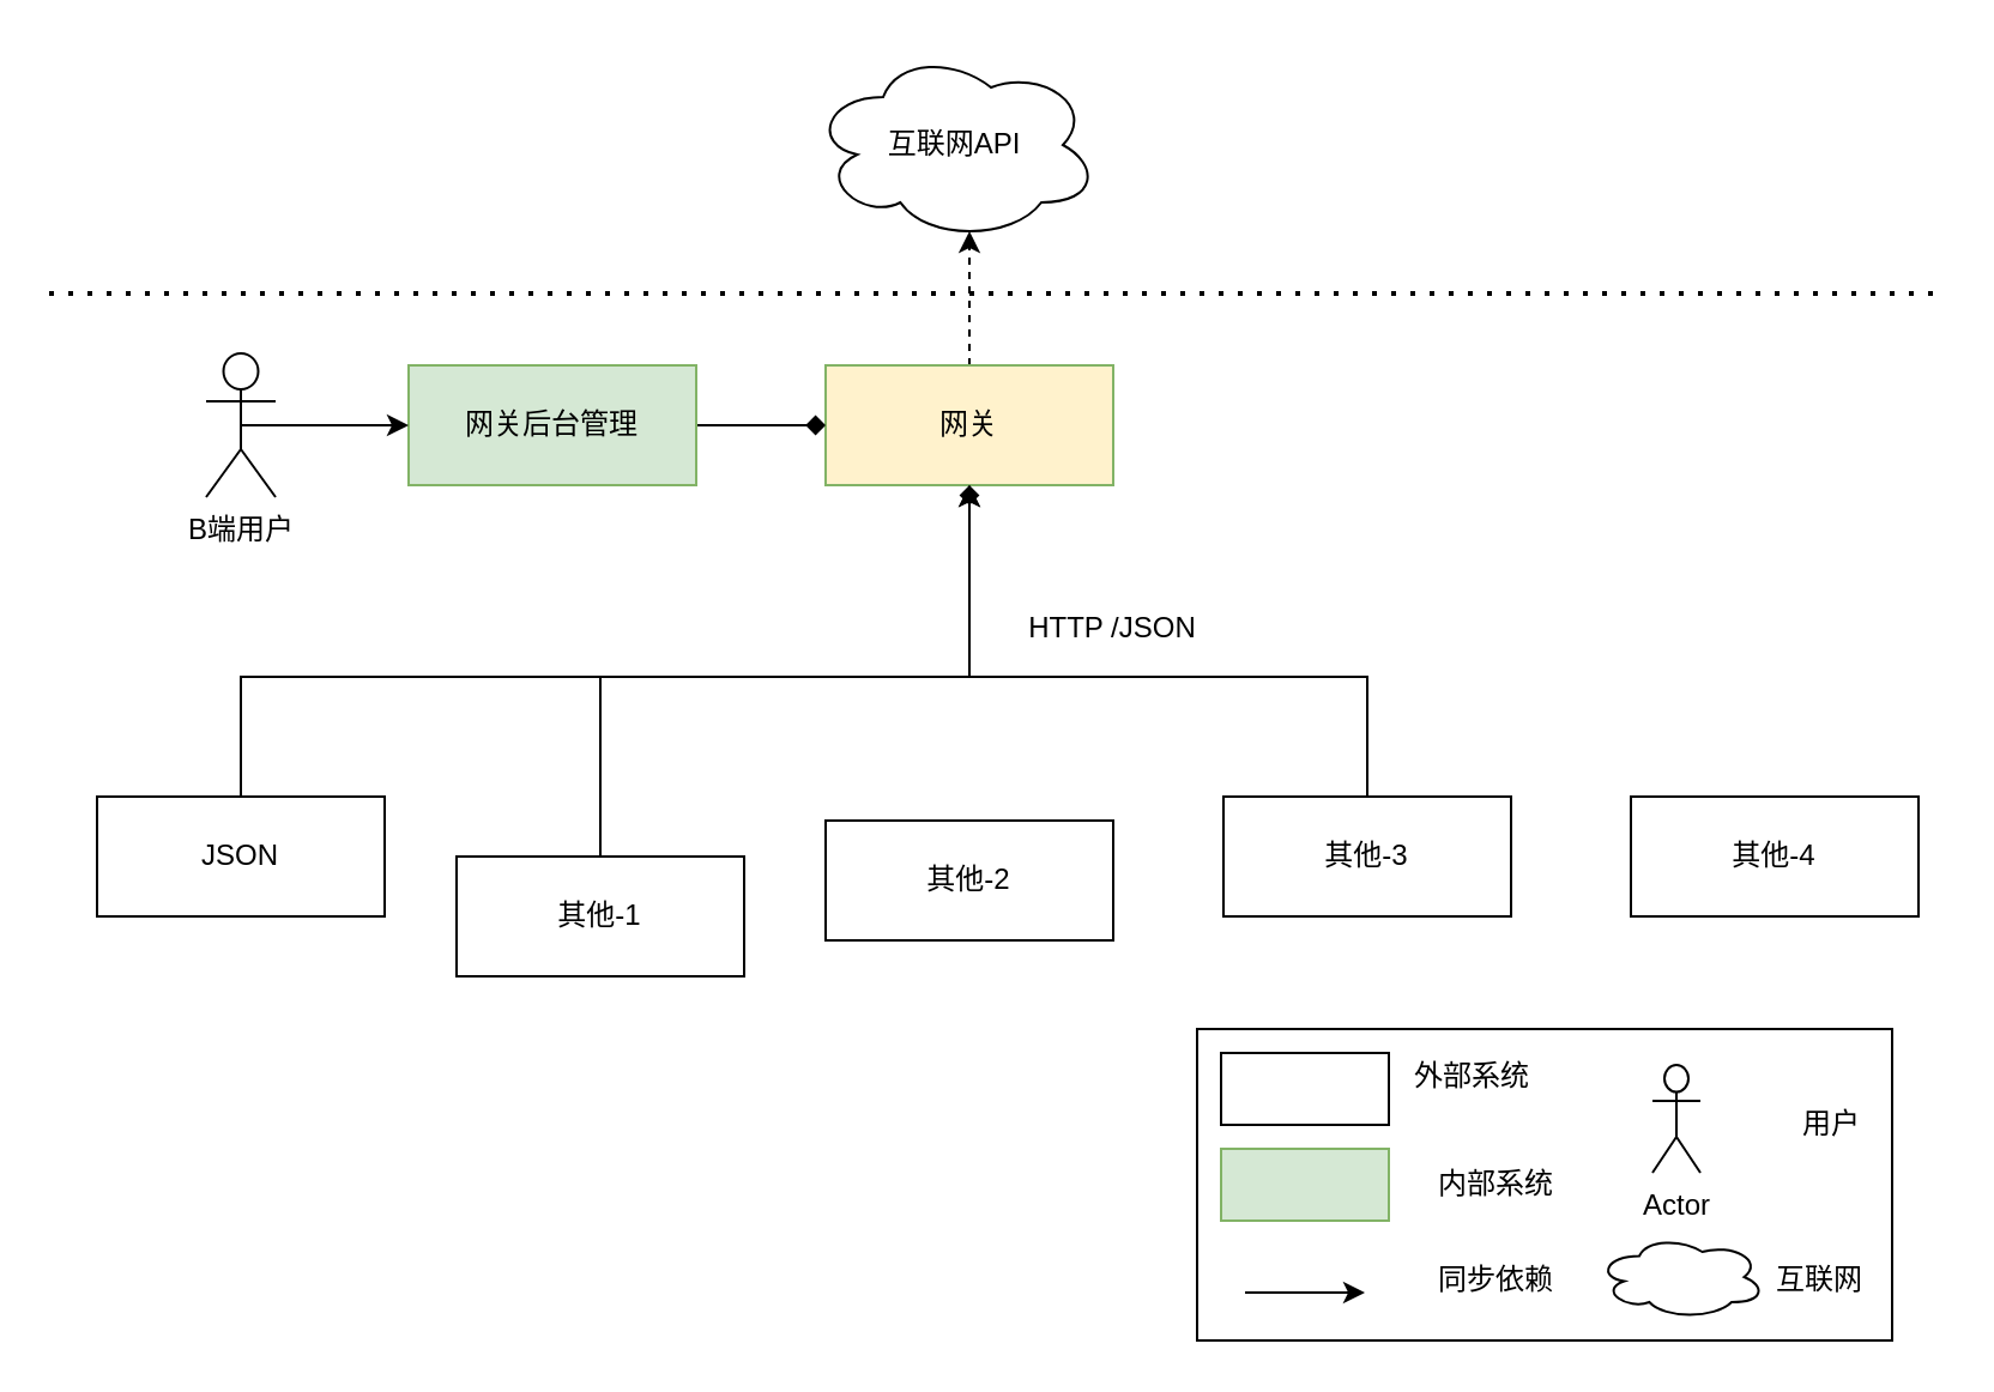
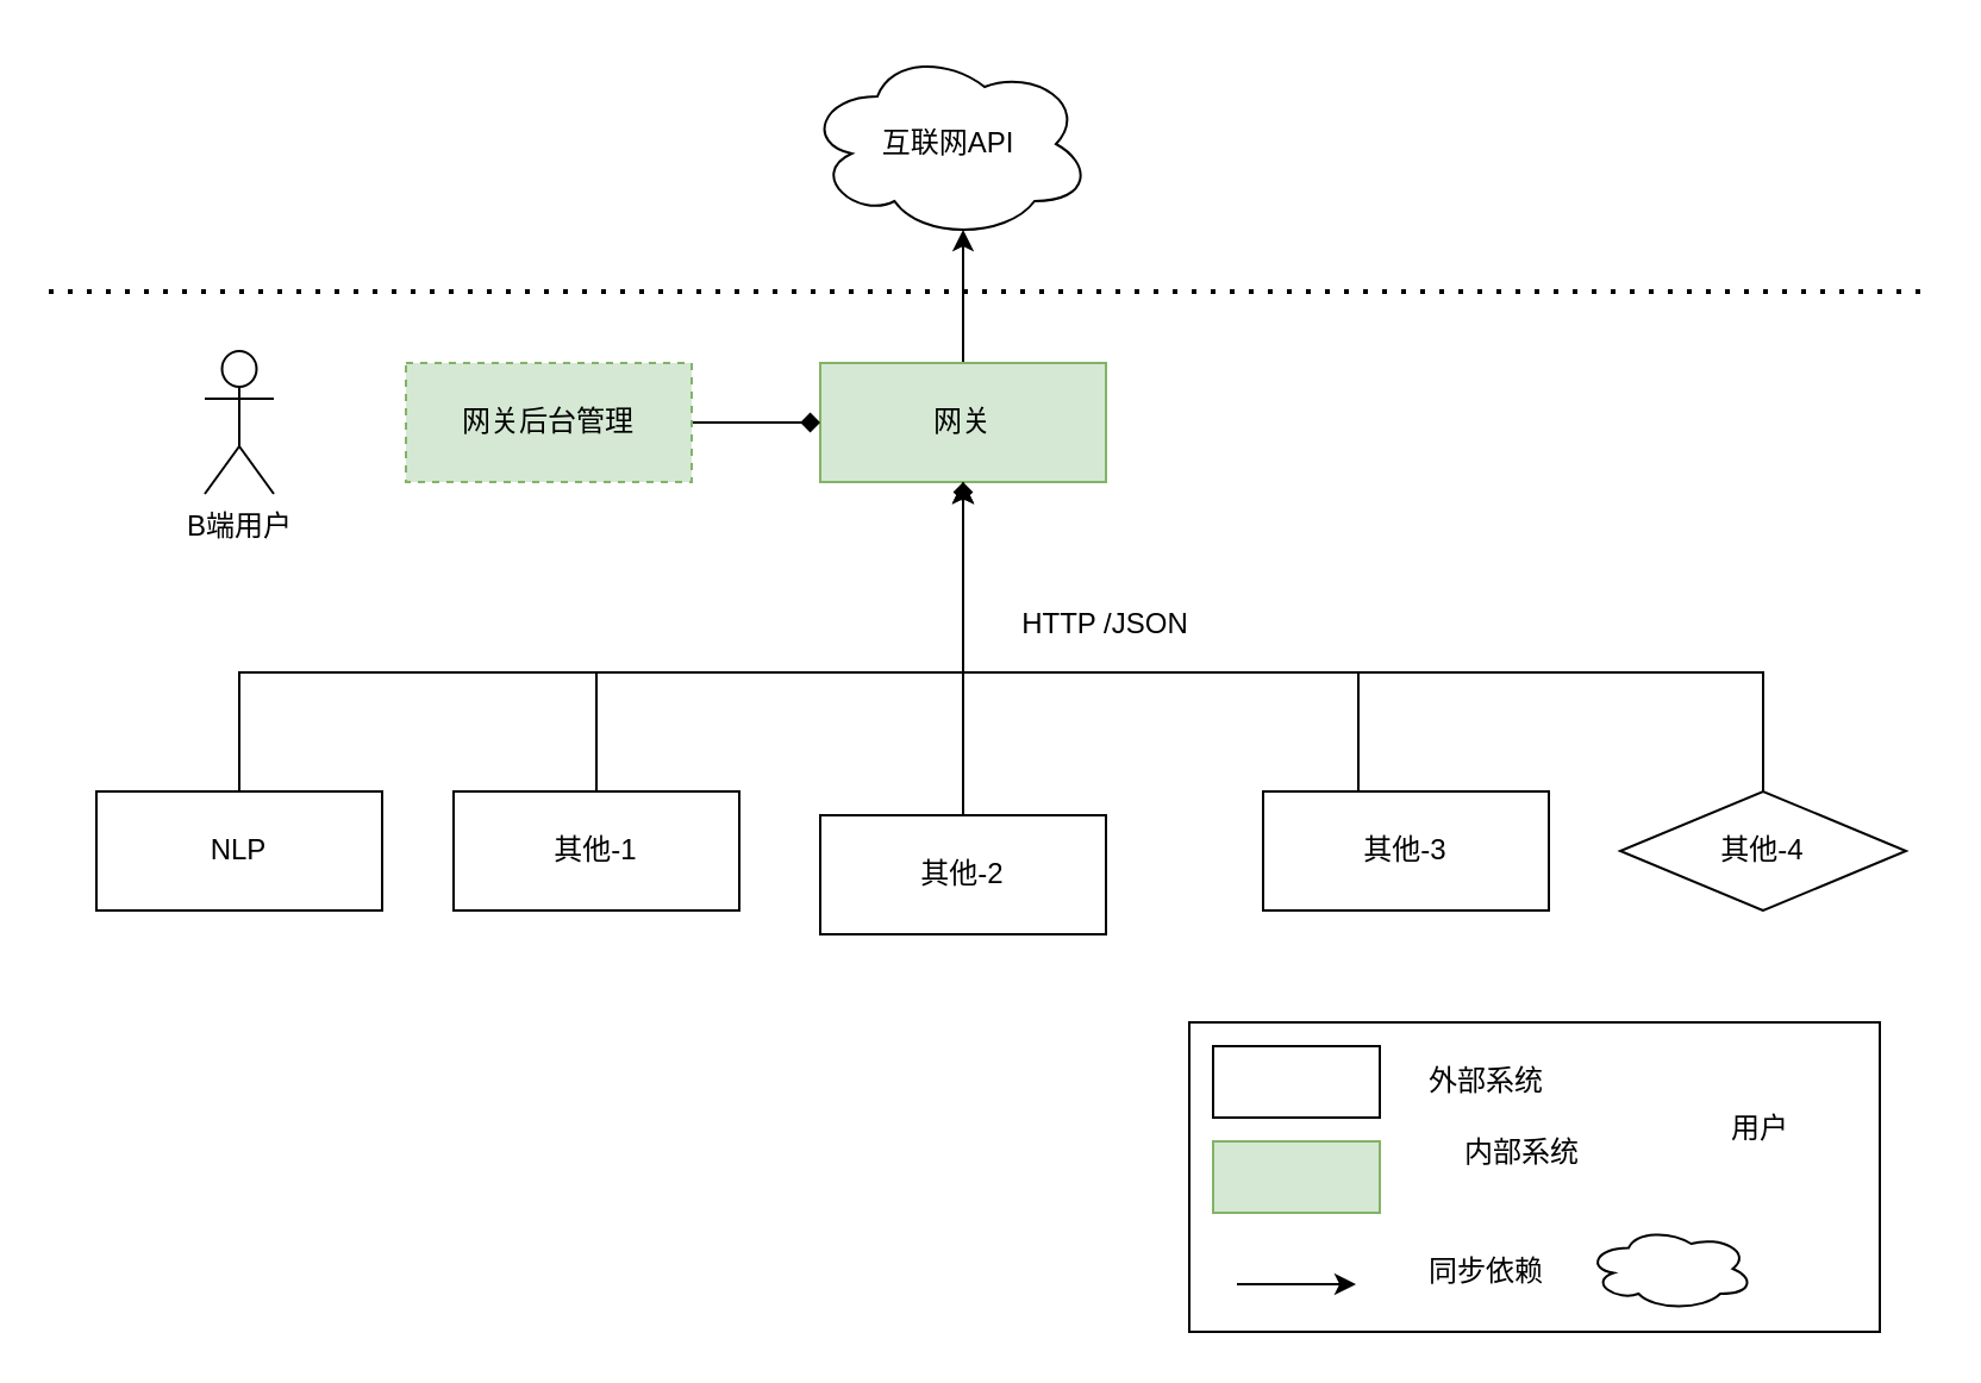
  <mxCell id="0" />
  <mxCell id="1" parent="0" />
- <mxCell id="2" style="edgeStyle=orthogonalEdgeStyle;rounded=0;orthogonalLoop=1;jettySize=auto;html=1;exitX=0.5;exitY=0;exitDx=0;exitDy=0;entryX=0.55;entryY=0.95;entryDx=0;entryDy=0;entryPerimeter=0;dashed=1;" parent="1" source="3" target="28" edge="1"><mxGeometry relative="1" as="geometry" /></mxCell>
- <mxCell id="3" value="网关" style="rounded=0;whiteSpace=wrap;html=1;fillColor=#fff2cc;strokeColor=#82b366;" parent="1" vertex="1"><mxGeometry x="344" y="152" width="120" height="50" as="geometry" /></mxCell>
+ <mxCell id="2" style="edgeStyle=orthogonalEdgeStyle;rounded=0;orthogonalLoop=1;jettySize=auto;html=1;exitX=0.5;exitY=0;exitDx=0;exitDy=0;entryX=0.55;entryY=0.95;entryDx=0;entryDy=0;entryPerimeter=0;" parent="1" source="3" target="28" edge="1"><mxGeometry relative="1" as="geometry" /></mxCell>
+ <mxCell id="3" value="网关" style="rounded=0;whiteSpace=wrap;html=1;fillColor=#d5e8d4;strokeColor=#82b366;" parent="1" vertex="1"><mxGeometry x="344" y="152" width="120" height="50" as="geometry" /></mxCell>
  <mxCell id="4" style="edgeStyle=orthogonalEdgeStyle;rounded=0;orthogonalLoop=1;jettySize=auto;html=1;exitX=0.5;exitY=0;exitDx=0;exitDy=0;entryX=0.5;entryY=1;entryDx=0;entryDy=0;endArrow=diamond;" parent="1" source="5" target="3" edge="1"><mxGeometry relative="1" as="geometry"><Array as="points"><mxPoint x="100" y="282" /><mxPoint x="404" y="282" /></Array></mxGeometry></mxCell>
- <mxCell id="5" value="JSON" style="rounded=0;whiteSpace=wrap;html=1;flipH=1;flipV=1;" parent="1" vertex="1"><mxGeometry x="40" y="332" width="120" height="50" as="geometry" /></mxCell>
+ <mxCell id="5" value="NLP" style="rounded=0;whiteSpace=wrap;html=1;flipH=1;flipV=1;" parent="1" vertex="1"><mxGeometry x="40" y="332" width="120" height="50" as="geometry" /></mxCell>
  <mxCell id="6" style="edgeStyle=orthogonalEdgeStyle;rounded=0;orthogonalLoop=1;jettySize=auto;html=1;exitX=0.5;exitY=0;exitDx=0;exitDy=0;entryX=0.5;entryY=1;entryDx=0;entryDy=0;" parent="1" source="7" target="3" edge="1"><mxGeometry relative="1" as="geometry"><Array as="points"><mxPoint x="250" y="282" /><mxPoint x="404" y="282" /></Array></mxGeometry></mxCell>
- <mxCell id="7" value="其他-1" style="rounded=0;whiteSpace=wrap;html=1;flipH=1;flipV=1;" parent="1" vertex="1"><mxGeometry x="190" y="357" width="120" height="50" as="geometry" /></mxCell>
+ <mxCell id="7" value="其他-1" style="rounded=0;whiteSpace=wrap;html=1;flipH=1;flipV=1;" parent="1" vertex="1"><mxGeometry x="190" y="332" width="120" height="50" as="geometry" /></mxCell>
+ <mxCell id="8" style="edgeStyle=orthogonalEdgeStyle;rounded=0;orthogonalLoop=1;jettySize=auto;html=1;exitX=0.5;exitY=0;exitDx=0;exitDy=0;entryX=0.5;entryY=1;entryDx=0;entryDy=0;" parent="1" source="9" target="3" edge="1"><mxGeometry relative="1" as="geometry" /></mxCell>
  <mxCell id="9" value="其他-2" style="rounded=0;whiteSpace=wrap;html=1;flipH=1;flipV=1;" parent="1" vertex="1"><mxGeometry x="344" y="342" width="120" height="50" as="geometry" /></mxCell>
  <mxCell id="10" style="edgeStyle=orthogonalEdgeStyle;rounded=0;orthogonalLoop=1;jettySize=auto;html=1;exitX=0.5;exitY=0;exitDx=0;exitDy=0;entryX=0.5;entryY=1;entryDx=0;entryDy=0;" parent="1" source="11" target="3" edge="1"><mxGeometry relative="1" as="geometry"><Array as="points"><mxPoint x="570" y="282" /><mxPoint x="404" y="282" /></Array></mxGeometry></mxCell>
- <mxCell id="11" value="其他-3" style="rounded=0;whiteSpace=wrap;html=1;flipH=1;flipV=1;" parent="1" vertex="1"><mxGeometry x="510" y="332" width="120" height="50" as="geometry" /></mxCell>
+ <mxCell id="11" value="其他-3" style="rounded=0;whiteSpace=wrap;html=1;flipH=1;flipV=1;" parent="1" vertex="1"><mxGeometry x="530" y="332" width="120" height="50" as="geometry" /></mxCell>
  <mxCell id="12" value="HTTP /JSON" style="text;html=1;strokeColor=none;fillColor=none;align=center;verticalAlign=middle;whiteSpace=wrap;rounded=0;" parent="1" vertex="1"><mxGeometry x="414" y="252" width="100" height="20" as="geometry" /></mxCell>
  <mxCell id="13" style="edgeStyle=orthogonalEdgeStyle;rounded=0;orthogonalLoop=1;jettySize=auto;html=1;exitX=1;exitY=0.5;exitDx=0;exitDy=0;entryX=0;entryY=0.5;entryDx=0;entryDy=0;endArrow=diamond;" parent="1" source="14" target="3" edge="1"><mxGeometry relative="1" as="geometry" /></mxCell>
- <mxCell id="14" value="网关后台管理" style="rounded=0;whiteSpace=wrap;html=1;fillColor=#d5e8d4;strokeColor=#82b366;" parent="1" vertex="1"><mxGeometry x="170" y="152" width="120" height="50" as="geometry" /></mxCell>
- <mxCell id="15" style="edgeStyle=orthogonalEdgeStyle;rounded=0;orthogonalLoop=1;jettySize=auto;html=1;exitX=0.5;exitY=0.5;exitDx=0;exitDy=0;exitPerimeter=0;entryX=0;entryY=0.5;entryDx=0;entryDy=0;" parent="1" source="16" target="14" edge="1"><mxGeometry relative="1" as="geometry" /></mxCell>
+ <mxCell id="14" value="网关后台管理" style="rounded=0;whiteSpace=wrap;html=1;fillColor=#d5e8d4;strokeColor=#82b366;dashed=1;" parent="1" vertex="1"><mxGeometry x="170" y="152" width="120" height="50" as="geometry" /></mxCell>
  <mxCell id="16" value="B端用户" style="shape=umlActor;verticalLabelPosition=bottom;verticalAlign=top;html=1;outlineConnect=0;" parent="1" vertex="1"><mxGeometry x="85.5" y="147" width="29" height="60" as="geometry" /></mxCell>
  <mxCell id="17" value="" style="rounded=0;whiteSpace=wrap;html=1;" parent="1" vertex="1"><mxGeometry x="499" y="429" width="290" height="130" as="geometry" /></mxCell>
- <mxCell id="19" value="其他-4" style="rounded=0;whiteSpace=wrap;html=1;flipH=1;flipV=1;" parent="1" vertex="1"><mxGeometry x="680" y="332" width="120" height="50" as="geometry" /></mxCell>
+ <mxCell id="18" style="edgeStyle=orthogonalEdgeStyle;rounded=0;orthogonalLoop=1;jettySize=auto;html=1;exitX=0.5;exitY=0;exitDx=0;exitDy=0;entryX=0.5;entryY=1;entryDx=0;entryDy=0;" parent="1" source="19" target="3" edge="1"><mxGeometry relative="1" as="geometry"><Array as="points"><mxPoint x="740" y="282" /><mxPoint x="404" y="282" /></Array></mxGeometry></mxCell>
+ <mxCell id="19" value="其他-4" style="rhombus;whiteSpace=wrap;html=1;flipH=1;flipV=1;" parent="1" vertex="1"><mxGeometry x="680" y="332" width="120" height="50" as="geometry" /></mxCell>
  <mxCell id="20" value="" style="rounded=0;whiteSpace=wrap;html=1;flipH=1;flipV=1;" parent="1" vertex="1"><mxGeometry x="509" y="439" width="70" height="30" as="geometry" /></mxCell>
  <mxCell id="21" value="" style="rounded=0;whiteSpace=wrap;html=1;flipH=1;flipV=1;fillColor=#d5e8d4;strokeColor=#82b366;" parent="1" vertex="1"><mxGeometry x="509" y="479" width="70" height="30" as="geometry" /></mxCell>
- <mxCell id="22" value="Actor" style="shape=umlActor;verticalLabelPosition=bottom;verticalAlign=top;html=1;outlineConnect=0;" parent="1" vertex="1"><mxGeometry x="689" y="444" width="20" height="45" as="geometry" /></mxCell>
  <mxCell id="23" value="" style="endArrow=classic;html=1;" parent="1" edge="1"><mxGeometry width="50" height="50" relative="1" as="geometry"><mxPoint x="519" y="539" as="sourcePoint" /><mxPoint x="569" y="539" as="targetPoint" /></mxGeometry></mxCell>
- <mxCell id="24" value="外部系统" style="text;html=1;strokeColor=none;fillColor=none;align=center;verticalAlign=middle;whiteSpace=wrap;rounded=0;" parent="1" vertex="1"><mxGeometry x="589" y="439" width="50" height="20" as="geometry" /></mxCell>
- <mxCell id="25" value="内部系统" style="text;html=1;strokeColor=none;fillColor=none;align=center;verticalAlign=middle;whiteSpace=wrap;rounded=0;" parent="1" vertex="1"><mxGeometry x="599" y="484" width="50" height="20" as="geometry" /></mxCell>
+ <mxCell id="24" value="外部系统" style="text;html=1;strokeColor=none;fillColor=none;align=center;verticalAlign=middle;whiteSpace=wrap;rounded=0;" parent="1" vertex="1"><mxGeometry x="599" y="444" width="50" height="20" as="geometry" /></mxCell>
+ <mxCell id="25" value="内部系统" style="text;html=1;strokeColor=none;fillColor=none;align=center;verticalAlign=middle;whiteSpace=wrap;rounded=0;" parent="1" vertex="1"><mxGeometry x="614" y="474" width="50" height="20" as="geometry" /></mxCell>
  <mxCell id="26" value="同步依赖" style="text;html=1;strokeColor=none;fillColor=none;align=center;verticalAlign=middle;whiteSpace=wrap;rounded=0;" parent="1" vertex="1"><mxGeometry x="599" y="523.5" width="50" height="20" as="geometry" /></mxCell>
- <mxCell id="27" value="用户" style="text;html=1;strokeColor=none;fillColor=none;align=center;verticalAlign=middle;whiteSpace=wrap;rounded=0;" parent="1" vertex="1"><mxGeometry x="744" y="459" width="40" height="20" as="geometry" /></mxCell>
+ <mxCell id="27" value="用户" style="text;html=1;strokeColor=none;fillColor=none;align=center;verticalAlign=middle;whiteSpace=wrap;rounded=0;" parent="1" vertex="1"><mxGeometry x="719" y="464" width="40" height="20" as="geometry" /></mxCell>
  <mxCell id="28" value="互联网API" style="ellipse;shape=cloud;whiteSpace=wrap;html=1;" parent="1" vertex="1"><mxGeometry x="338" y="20" width="120" height="80" as="geometry" /></mxCell>
  <mxCell id="29" value="" style="ellipse;shape=cloud;whiteSpace=wrap;html=1;" parent="1" vertex="1"><mxGeometry x="666" y="515" width="70" height="35" as="geometry" /></mxCell>
- <mxCell id="30" value="互联网" style="text;html=1;strokeColor=none;fillColor=none;align=center;verticalAlign=middle;whiteSpace=wrap;rounded=0;" parent="1" vertex="1"><mxGeometry x="739" y="523.5" width="40" height="20" as="geometry" /></mxCell>
  <mxCell id="31" value="" style="endArrow=none;dashed=1;html=1;dashPattern=1 3;strokeWidth=2;" parent="1" edge="1"><mxGeometry width="50" height="50" relative="1" as="geometry"><mxPoint x="20" y="122" as="sourcePoint" /><mxPoint x="810" y="122" as="targetPoint" /></mxGeometry></mxCell>
